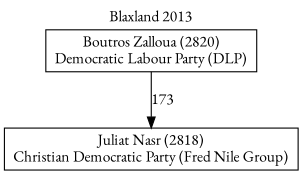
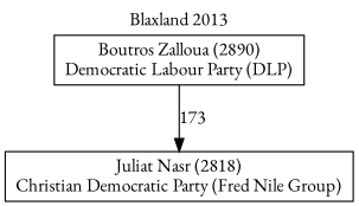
  digraph {
    label="Blaxland 2013"
    labelloc=t
    mclimit=10
    fontname="EB Garamond"
    node [shape=box fontname="EB Garamond"]
    n1 [label="Juliat Nasr (2818)\nChristian Democratic Party (Fred Nile Group)"]
-   n2 [label="Boutros Zalloua (2820)\nDemocratic Labour Party (DLP)"]
+   n2 [label="Boutros Zalloua (2890)\nDemocratic Labour Party (DLP)"]
    n2 -> n1 [label=173 fontname="EB Garamond"]
  }
